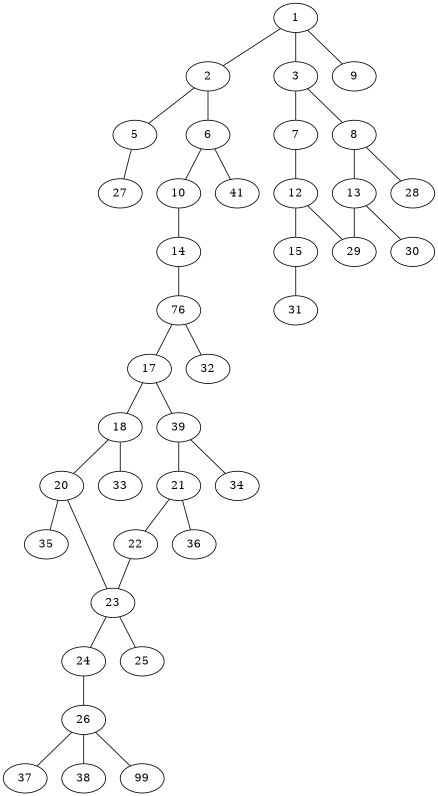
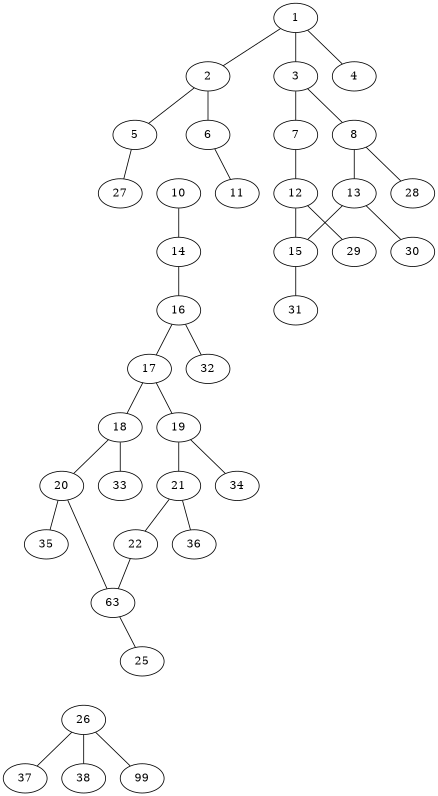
  graph {
    node [chem=C]
    edge [valence=1]
    1
    2
    3
-   4 [chem=N label=9]
+   4 [chem=N]
    5 [chem=N]
    6
    7
    8
    27 [chem=H]
    10 [chem=N]
-   11 [chem=O label=41]
+   11 [chem=O]
    12
    13
    28 [chem=H]
    14 [chem=N]
    15
    29 [chem=H]
    30 [chem=H]
-   16 [label=76]
+   16
    31 [chem=H]
    17
    32 [chem=H]
    18
-   19 [label=39]
+   19
    20
    33 [chem=H]
    21
    34 [chem=H]
    35 [chem=H]
-   23
+   23 [label=63]
    22
    36 [chem=H]
-   24 [chem=O]
    25 [chem=O]
    26
    37 [chem=H]
    38 [chem=H]
    n38 [chem=H label=99]
    1 -- 2 [valence=2]
    1 -- 3
    1 -- 4
    2 -- 5
    2 -- 6
    3 -- 7 [valence=2]
    3 -- 8
    5 -- 27
-   6 -- 10
    6 -- 11 [valence=2]
    7 -- 12
    8 -- 13 [valence=2]
    8 -- 28
    10 -- 14
    12 -- 15 [valence=2]
    12 -- 29
-   13 -- 29
+   13 -- 15
    13 -- 30
    14 -- 16 [valence=2]
    15 -- 31
    16 -- 17
    16 -- 32
    17 -- 18 [valence=2]
    17 -- 19
    18 -- 20
    18 -- 33
    19 -- 21 [valence=2]
    19 -- 34
    20 -- 35
    20 -- 23 [valence=2]
    21 -- 22
    21 -- 36
-   23 -- 24
    23 -- 25 [valence=2]
    22 -- 23
-   24 -- 26
    26 -- 37
    26 -- 38
    26 -- n38
  }
